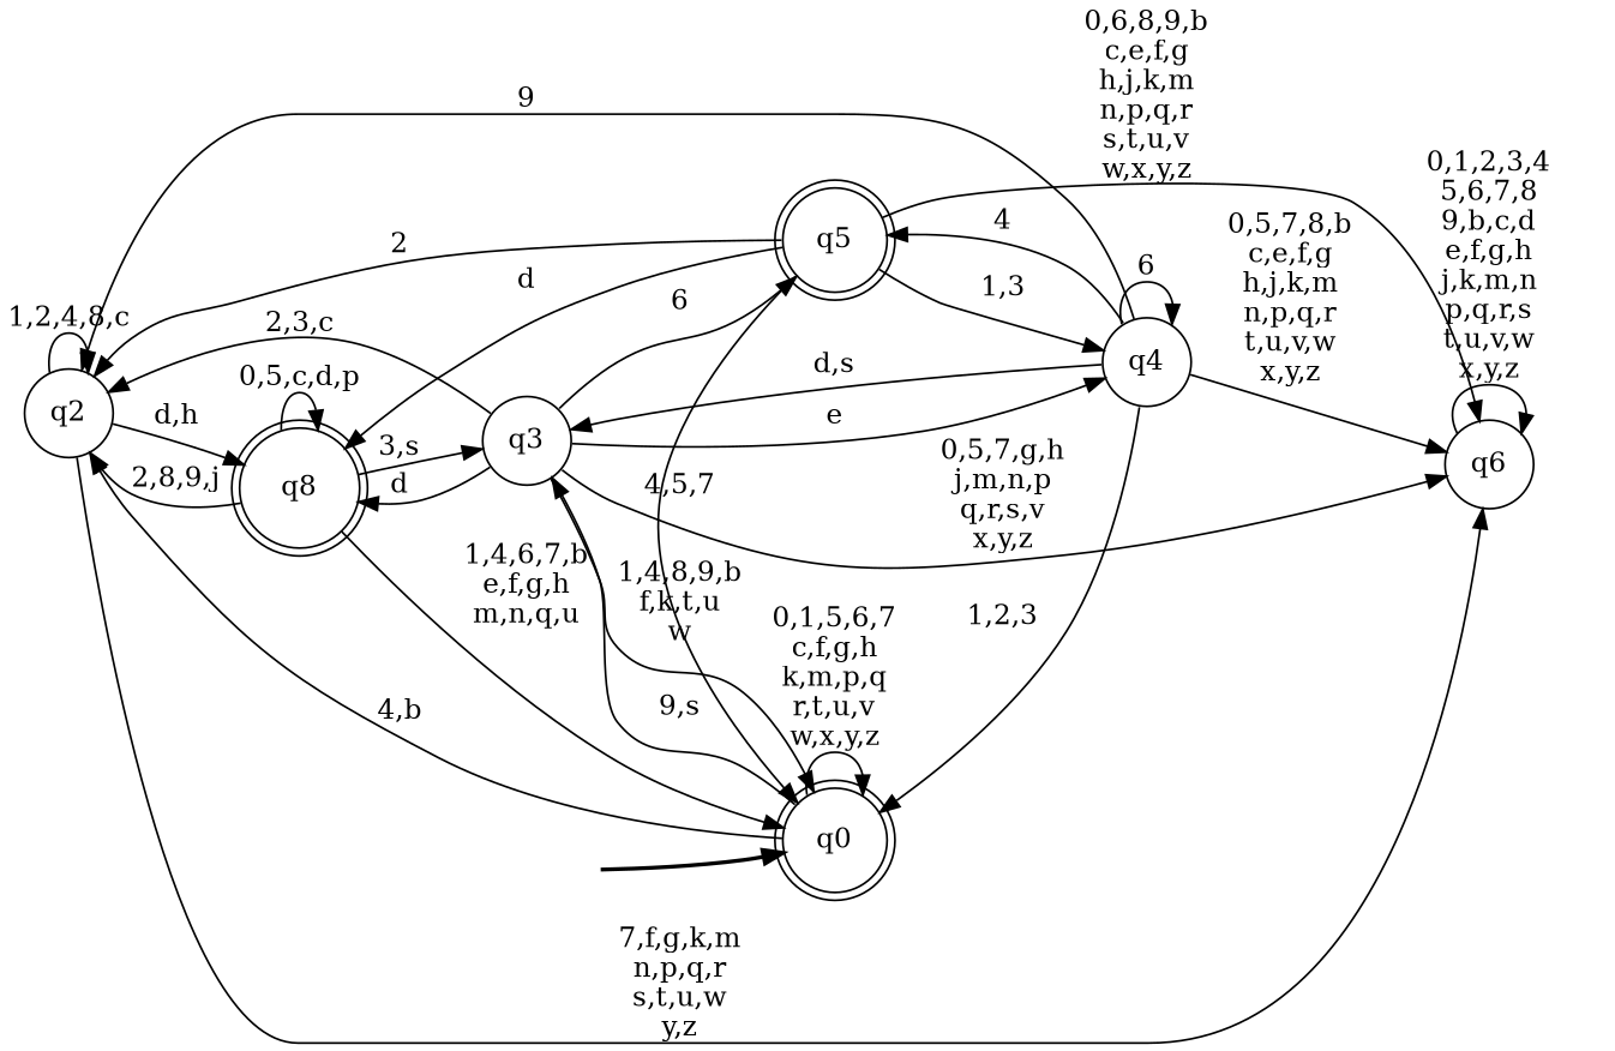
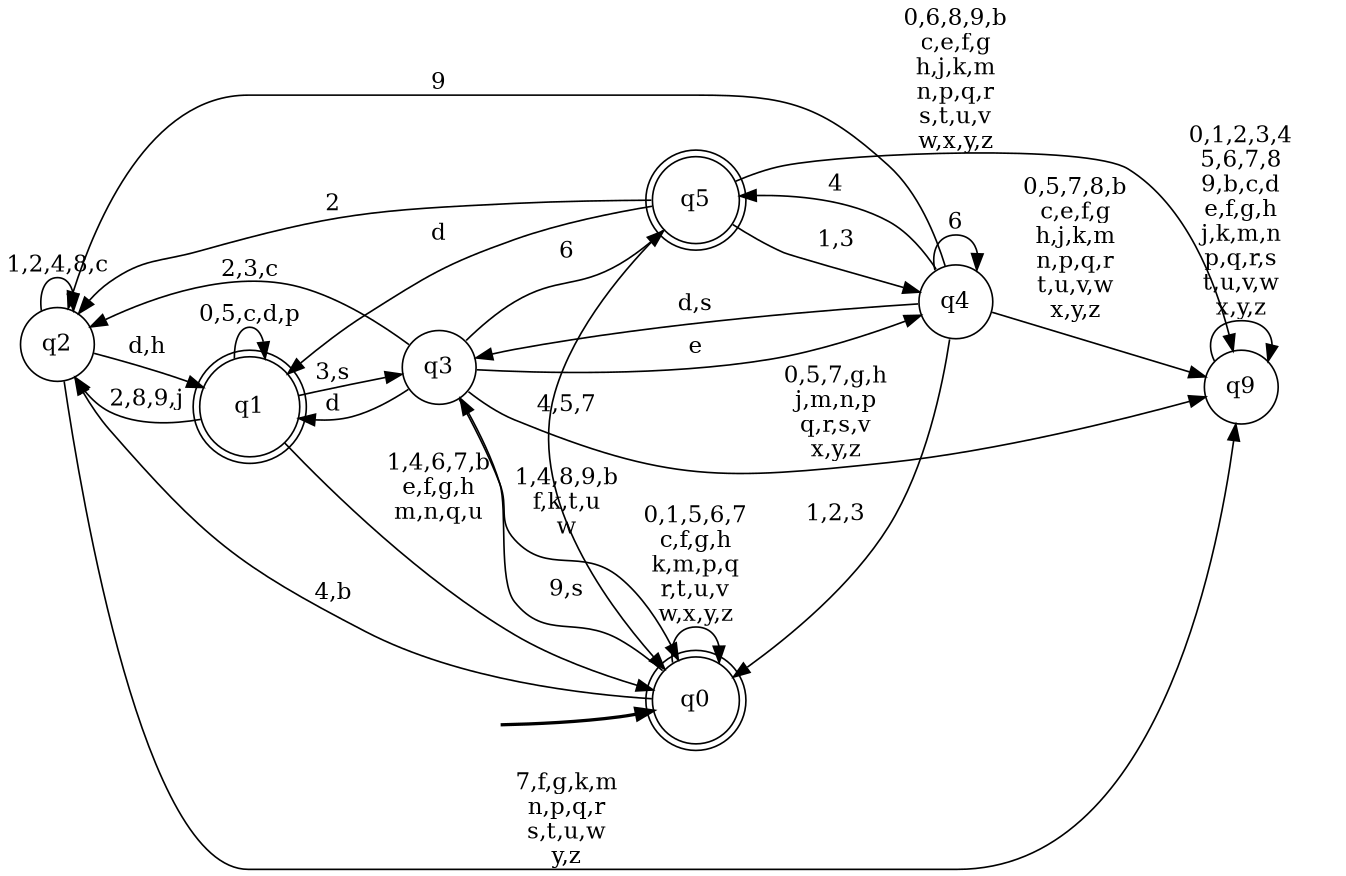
  digraph {
    rankdir=LR
    node [shape=circle style=filled color=black fillcolor=white]
    __start0 [height=0 shape=none style=invis width=0 color="" fillcolor=""]
    n2 [label=q0 shape=doublecircle style="rounded,filled"]
    n3 [label=q2]
    n4 [label=q3]
-   n5 [label=q8 shape=doublecircle style="rounded,filled"]
-   n6 [label=q6]
+   n5 [label=q1 shape=doublecircle style="rounded,filled"]
+   n6 [label=q9]
    n7 [label=q4]
    n8 [label=q5 shape=doublecircle style="rounded,filled"]
    subgraph cluster_1 {
      nodesep=0.15
      ranksep=0.15
      style=invis
      __start0
      n2
    }
    __start0 -> n2 [penwidth=2]
    n2 -> n2 [label="0,1,5,6,7\nc,f,g,h\nk,m,p,q\nr,t,u,v\nw,x,y,z"]
    n2 -> n3 [label="4,b"]
    n2 -> n4 [label="9,s"]
    n3 -> n3 [label="1,2,4,8,c"]
    n3 -> n5 [label="d,h"]
    n3 -> n6 [label="7,f,g,k,m\nn,p,q,r\ns,t,u,w\ny,z"]
    n4 -> n2 [label="1,4,8,9,b\nf,k,t,u\nw"]
    n4 -> n3 [label="2,3,c"]
    n4 -> n5 [label=d]
    n4 -> n6 [label="0,5,7,g,h\nj,m,n,p\nq,r,s,v\nx,y,z"]
    n4 -> n7 [label=e]
    n4 -> n8 [label=6]
    n5 -> n2 [label="1,4,6,7,b\ne,f,g,h\nm,n,q,u"]
    n5 -> n3 [label="2,8,9,j"]
    n5 -> n4 [label="3,s"]
    n5 -> n5 [label="0,5,c,d,p"]
    n6 -> n6 [label="0,1,2,3,4\n5,6,7,8\n9,b,c,d\ne,f,g,h\nj,k,m,n\np,q,r,s\nt,u,v,w\nx,y,z"]
    n7 -> n2 [label="1,2,3"]
    n7 -> n3 [label=9]
    n7 -> n4 [label="d,s"]
    n7 -> n6 [label="0,5,7,8,b\nc,e,f,g\nh,j,k,m\nn,p,q,r\nt,u,v,w\nx,y,z"]
    n7 -> n7 [label=6]
    n7 -> n8 [label=4]
    n8 -> n2 [label="4,5,7"]
    n8 -> n3 [label=2]
    n8 -> n5 [label=d]
    n8 -> n6 [label="0,6,8,9,b\nc,e,f,g\nh,j,k,m\nn,p,q,r\ns,t,u,v\nw,x,y,z"]
    n8 -> n7 [label="1,3"]
  }
